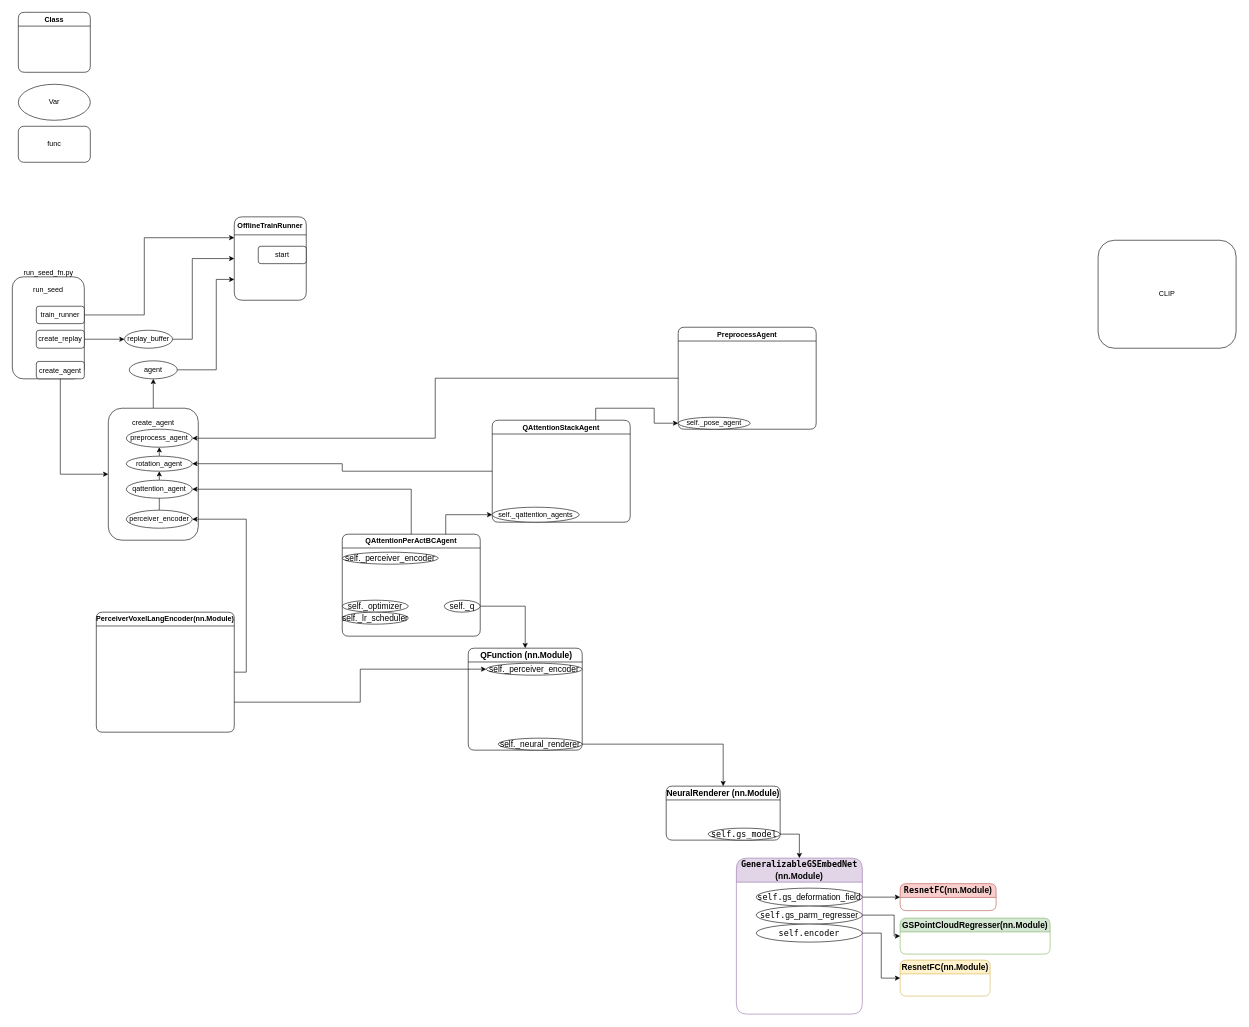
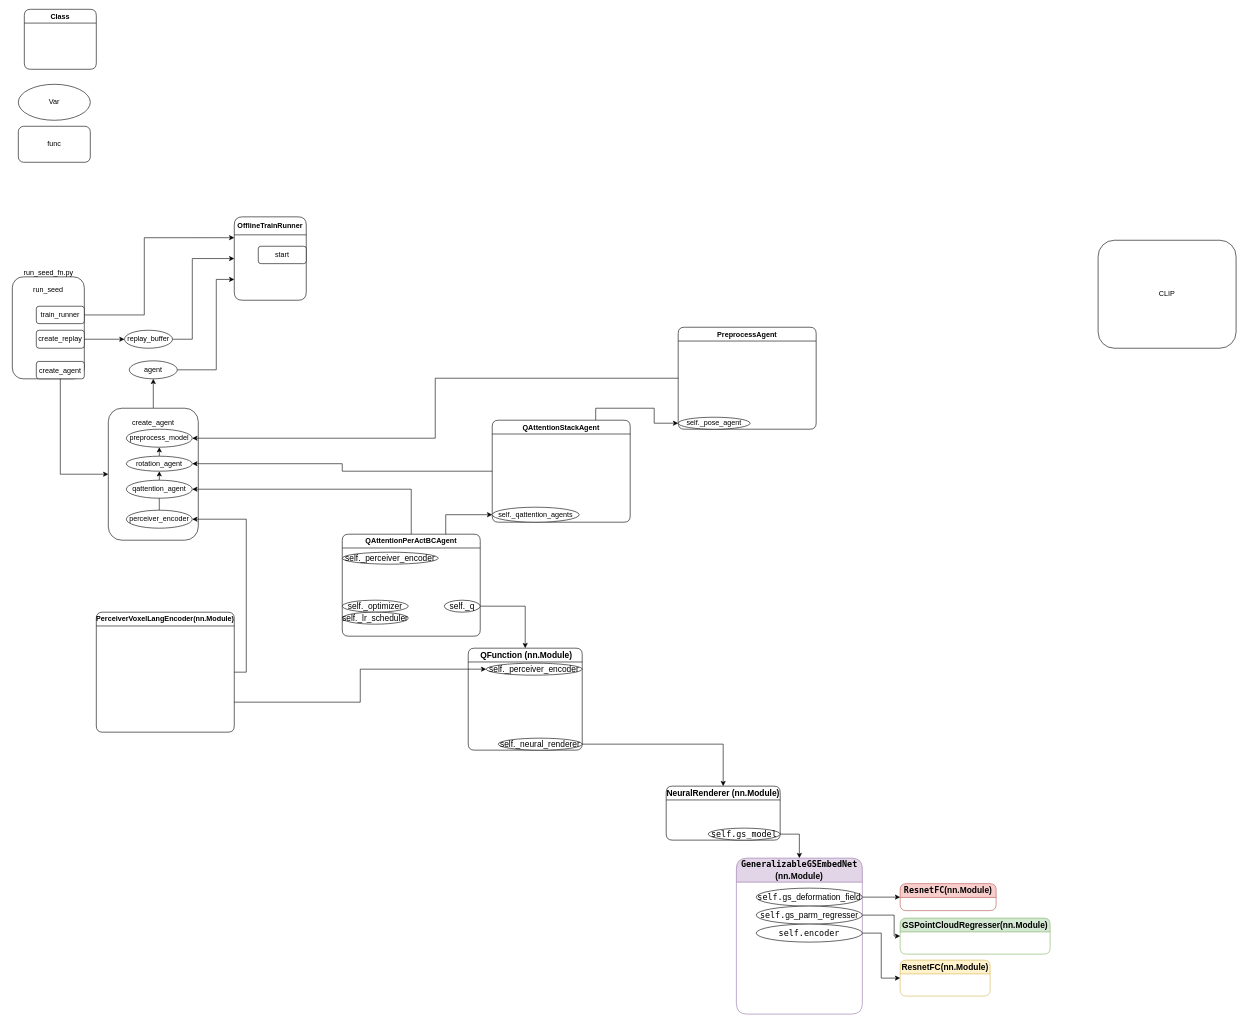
  <mxCell id="0" />
  <mxCell id="1" parent="0" />
  <mxCell id="2" value="&lt;div style=&quot;font-family: &amp;quot;Droid Sans Mono&amp;quot;, &amp;quot;monospace&amp;quot;, monospace; font-size: 14px; line-height: 19px; white-space: pre;&quot;&gt;&lt;b style=&quot;background-color: initial;&quot;&gt;ResnetFC&lt;/b&gt;&lt;span style=&quot;background-color: initial; font-family: Helvetica; white-space: normal;&quot;&gt;(nn.Module)&lt;/span&gt;&lt;br&gt;&lt;/div&gt;" style="rounded=1;whiteSpace=wrap;html=1;fillColor=#f8cecc;strokeColor=#b85450;shape=swimlane;fontStyle=1;startSize=23;" parent="1" vertex="1"><mxGeometry x="1500" y="1472.5" width="160" height="45" as="geometry" /></mxCell>
  <mxCell id="3" value="&lt;div style=&quot;font-family: &amp;quot;Droid Sans Mono&amp;quot;, &amp;quot;monospace&amp;quot;, monospace; font-size: 14px; line-height: 19px; white-space: pre;&quot;&gt;&lt;div style=&quot;line-height: 19px;&quot;&gt;&lt;div style=&quot;line-height: 19px;&quot;&gt;GeneralizableGSEmbedNet&lt;/div&gt;&lt;div style=&quot;line-height: 19px;&quot;&gt;&lt;span style=&quot;font-family: Helvetica; white-space: normal;&quot;&gt;(nn.Module)&lt;/span&gt;&lt;/div&gt;&lt;/div&gt;&lt;/div&gt;" style="rounded=1;whiteSpace=wrap;html=1;fillColor=#e1d5e7;strokeColor=#9673a6;shape=swimlane;fontStyle=1;startSize=40;" parent="1" vertex="1"><mxGeometry x="1227" y="1430" width="210" height="260" as="geometry" /></mxCell>
  <mxCell id="4" value="&lt;div style=&quot;font-size: 14px;&quot;&gt;&lt;b style=&quot;&quot;&gt;&lt;font style=&quot;font-size: 14px;&quot;&gt;GSPointCloudRegresser&lt;/font&gt;&lt;/b&gt;&lt;span style=&quot;background-color: initial;&quot;&gt;(nn.Module)&lt;/span&gt;&lt;/div&gt;" style="rounded=1;whiteSpace=wrap;html=1;fillColor=#d5e8d4;strokeColor=#82b366;shape=swimlane;fontStyle=1;startSize=23;" parent="1" vertex="1"><mxGeometry x="1500" y="1530" width="250" height="60" as="geometry" /></mxCell>
  <mxCell id="5" value="&lt;div style=&quot;font-size: 14px;&quot;&gt;&lt;font style=&quot;font-size: 14px;&quot;&gt;&lt;b&gt;ResnetFC&lt;/b&gt;&lt;/font&gt;&lt;span style=&quot;background-color: initial;&quot;&gt;(nn.Module)&lt;/span&gt;&lt;br&gt;&lt;/div&gt;" style="rounded=1;whiteSpace=wrap;html=1;fillColor=#fff2cc;strokeColor=#d6b656;shape=swimlane;fontStyle=1;startSize=23;" parent="1" vertex="1"><mxGeometry x="1500" y="1600" width="150" height="60" as="geometry" /></mxCell>
  <mxCell id="6" value="&lt;div&gt;&lt;span style=&quot;font-size: 14px; background-color: initial;&quot;&gt;NeuralRenderer&amp;nbsp;&lt;/span&gt;&lt;span style=&quot;font-size: 14px; background-color: initial;&quot;&gt;(nn.Module)&lt;/span&gt;&lt;br&gt;&lt;/div&gt;" style="rounded=1;whiteSpace=wrap;html=1;shape=swimlane;fontStyle=1;startSize=23;" parent="1" vertex="1"><mxGeometry x="1110" y="1310" width="190" height="90" as="geometry" /></mxCell>
  <mxCell id="7" style="edgeStyle=orthogonalEdgeStyle;rounded=0;orthogonalLoop=1;jettySize=auto;html=1;exitX=1;exitY=0.5;exitDx=0;exitDy=0;entryX=0.5;entryY=0;entryDx=0;entryDy=0;" parent="1" source="46" target="51" edge="1"><mxGeometry relative="1" as="geometry"><mxPoint x="390" as="sourcePoint" y="1130" /></mxGeometry></mxCell>
  <mxCell id="8" style="edgeStyle=orthogonalEdgeStyle;rounded=0;orthogonalLoop=1;jettySize=auto;html=1;exitX=1;exitY=0.5;exitDx=0;exitDy=0;" parent="1" source="53" target="6" edge="1"><mxGeometry relative="1" as="geometry"><mxPoint x="535" y="1310" as="sourcePoint" /></mxGeometry></mxCell>
  <mxCell id="9" style="edgeStyle=orthogonalEdgeStyle;rounded=0;orthogonalLoop=1;jettySize=auto;html=1;exitX=1;exitY=0.5;exitDx=0;exitDy=0;entryX=0.5;entryY=0;entryDx=0;entryDy=0;" parent="1" source="10" target="3" edge="1"><mxGeometry relative="1" as="geometry"><mxPoint x="1275" y="1560" as="sourcePoint" /></mxGeometry></mxCell>
  <mxCell id="10" value="&lt;span style=&quot;font-family: &amp;quot;Droid Sans Mono&amp;quot;, &amp;quot;monospace&amp;quot;, monospace; font-size: 14px; white-space: pre;&quot;&gt;self.gs_model&lt;/span&gt;" style="rounded=1;whiteSpace=wrap;html=1;shape=ellipse;perimeter=ellipsePerimeter;" parent="1" vertex="1"><mxGeometry x="1180" y="1380" width="120" height="20" as="geometry" /></mxCell>
  <mxCell id="11" style="edgeStyle=orthogonalEdgeStyle;rounded=0;orthogonalLoop=1;jettySize=auto;html=1;exitX=1;exitY=0.5;exitDx=0;exitDy=0;" parent="1" source="12" target="2" edge="1"><mxGeometry relative="1" as="geometry" /></mxCell>
  <mxCell id="12" value="&lt;span style=&quot;font-family: &amp;quot;Droid Sans Mono&amp;quot;, &amp;quot;monospace&amp;quot;, monospace; font-size: 14px; white-space: pre;&quot;&gt;self.&lt;/span&gt;&lt;span style=&quot;font-size: 14px;&quot;&gt;gs_deformation_field&lt;/span&gt;" style="rounded=1;whiteSpace=wrap;html=1;shape=ellipse;perimeter=ellipsePerimeter;" parent="1" vertex="1"><mxGeometry x="1260" y="1480" width="177" height="30" as="geometry" /></mxCell>
  <mxCell id="13" style="edgeStyle=orthogonalEdgeStyle;rounded=0;orthogonalLoop=1;jettySize=auto;html=1;exitX=1;exitY=0.5;exitDx=0;exitDy=0;entryX=0;entryY=0.5;entryDx=0;entryDy=0;" parent="1" source="14" target="4" edge="1"><mxGeometry relative="1" as="geometry"><Array as="points"><mxPoint x="1490" y="1525" /><mxPoint x="1490" y="1560" /></Array></mxGeometry></mxCell>
  <mxCell id="14" value="&lt;span style=&quot;font-family: &amp;quot;Droid Sans Mono&amp;quot;, &amp;quot;monospace&amp;quot;, monospace; font-size: 14px; white-space: pre;&quot;&gt;self.&lt;/span&gt;&lt;span style=&quot;font-size: 14px;&quot;&gt;gs_parm_regresser&lt;/span&gt;" style="rounded=1;whiteSpace=wrap;html=1;shape=ellipse;perimeter=ellipsePerimeter;" parent="1" vertex="1"><mxGeometry x="1260" y="1510" width="177" height="30" as="geometry" /></mxCell>
  <mxCell id="15" style="edgeStyle=orthogonalEdgeStyle;rounded=0;orthogonalLoop=1;jettySize=auto;html=1;exitX=1;exitY=0.5;exitDx=0;exitDy=0;entryX=0;entryY=0.5;entryDx=0;entryDy=0;" parent="1" source="16" target="5" edge="1"><mxGeometry relative="1" as="geometry" /></mxCell>
  <mxCell id="16" value="&lt;span style=&quot;font-family: &amp;quot;Droid Sans Mono&amp;quot;, &amp;quot;monospace&amp;quot;, monospace; font-size: 14px; white-space: pre;&quot;&gt;self.&lt;/span&gt;&lt;span style=&quot;font-family: &amp;quot;Droid Sans Mono&amp;quot;, &amp;quot;monospace&amp;quot;, monospace; font-size: 14px; white-space: pre;&quot;&gt;encoder&lt;/span&gt;" style="rounded=1;whiteSpace=wrap;html=1;shape=ellipse;perimeter=ellipsePerimeter;" parent="1" vertex="1"><mxGeometry x="1260" y="1540" width="177" height="30" as="geometry" /></mxCell>
  <mxCell id="17" value="run_seed&lt;div&gt;&lt;br&gt;&lt;/div&gt;&lt;div&gt;&lt;br&gt;&lt;/div&gt;&lt;div&gt;&lt;br&gt;&lt;/div&gt;&lt;div&gt;&lt;br&gt;&lt;/div&gt;&lt;div&gt;&lt;br&gt;&lt;/div&gt;&lt;div&gt;&lt;br&gt;&lt;/div&gt;&lt;div&gt;&lt;br&gt;&lt;/div&gt;&lt;div&gt;&lt;br&gt;&lt;/div&gt;&lt;div&gt;&lt;br&gt;&lt;/div&gt;" style="rounded=1;whiteSpace=wrap;html=1;" parent="1" vertex="1"><mxGeometry x="20" y="461" width="120" height="170" as="geometry" /></mxCell>
  <mxCell id="18" style="edgeStyle=orthogonalEdgeStyle;rounded=0;orthogonalLoop=1;jettySize=auto;html=1;exitX=1;exitY=0.5;exitDx=0;exitDy=0;entryX=0;entryY=0.25;entryDx=0;entryDy=0;" parent="1" source="19" target="20" edge="1"><mxGeometry relative="1" as="geometry"><mxPoint x="390" y="410" as="targetPoint" /><Array as="points"><mxPoint x="240" y="525" /><mxPoint x="240" y="396" /><mxPoint x="390" y="396" /></Array></mxGeometry></mxCell>
  <mxCell id="19" value="train_runner" style="rounded=1;whiteSpace=wrap;html=1;" parent="1" vertex="1"><mxGeometry x="60" y="510" width="80" height="29" as="geometry" /></mxCell>
  <mxCell id="20" value="OfflineTrainRunner" style="rounded=1;whiteSpace=wrap;html=1;shape=swimlane;fontStyle=1;startSize=30;" parent="1" vertex="1"><mxGeometry x="390" y="361" width="120" height="139" as="geometry" /></mxCell>
  <mxCell id="21" value="start" style="rounded=1;whiteSpace=wrap;html=1;" parent="20" vertex="1"><mxGeometry x="40" y="49" width="80" height="29" as="geometry" /></mxCell>
  <mxCell id="22" style="edgeStyle=orthogonalEdgeStyle;rounded=0;orthogonalLoop=1;jettySize=auto;html=1;exitX=0.5;exitY=1;exitDx=0;exitDy=0;entryX=0;entryY=0.5;entryDx=0;entryDy=0;elbow=vertical;" parent="1" source="23" target="25" edge="1"><mxGeometry relative="1" as="geometry"><mxPoint x="130" y="770" as="targetPoint" /></mxGeometry></mxCell>
  <mxCell id="23" value="create_agent" style="rounded=1;whiteSpace=wrap;html=1;" parent="1" vertex="1"><mxGeometry x="60" y="602" width="80" height="29" as="geometry" /></mxCell>
  <mxCell id="24" style="edgeStyle=orthogonalEdgeStyle;rounded=0;orthogonalLoop=1;jettySize=auto;html=1;exitX=0.5;exitY=0;exitDx=0;exitDy=0;entryX=0.5;entryY=1;entryDx=0;entryDy=0;" parent="1" source="25" target="64" edge="1"><mxGeometry relative="1" as="geometry" /></mxCell>
  <mxCell id="25" value="create_agent&lt;div&gt;&lt;br&gt;&lt;/div&gt;&lt;div&gt;&lt;br&gt;&lt;/div&gt;&lt;div&gt;&lt;br&gt;&lt;/div&gt;&lt;div&gt;&lt;br&gt;&lt;/div&gt;&lt;div&gt;&lt;br&gt;&lt;/div&gt;&lt;div&gt;&lt;br&gt;&lt;/div&gt;&lt;div&gt;&lt;br&gt;&lt;/div&gt;&lt;div&gt;&lt;br&gt;&lt;/div&gt;&lt;div&gt;&lt;br&gt;&lt;/div&gt;&lt;div&gt;&lt;br&gt;&lt;/div&gt;&lt;div&gt;&lt;br&gt;&lt;/div&gt;&lt;div&gt;&lt;br&gt;&lt;/div&gt;" style="rounded=1;whiteSpace=wrap;html=1;" parent="1" vertex="1"><mxGeometry x="180" y="680" width="150" height="220" as="geometry" /></mxCell>
  <mxCell id="26" style="edgeStyle=orthogonalEdgeStyle;rounded=0;orthogonalLoop=1;jettySize=auto;html=1;exitX=1;exitY=0.5;exitDx=0;exitDy=0;entryX=0;entryY=0.5;entryDx=0;entryDy=0;endArrow=none;endFill=0;startArrow=classic;startFill=1;" parent="1" source="27" target="37" edge="1"><mxGeometry relative="1" as="geometry" /></mxCell>
- <mxCell id="27" value="preprocess_agent" style="rounded=1;whiteSpace=wrap;html=1;shape=ellipse;perimeter=ellipsePerimeter;" parent="1" vertex="1"><mxGeometry x="210" y="715" width="110" height="30" as="geometry" /></mxCell>
+ <mxCell id="27" value="preprocess_model" style="rounded=1;whiteSpace=wrap;html=1;shape=ellipse;perimeter=ellipsePerimeter;" parent="1" vertex="1"><mxGeometry x="210" y="715" width="110" height="30" as="geometry" /></mxCell>
  <mxCell id="28" style="edgeStyle=orthogonalEdgeStyle;rounded=0;orthogonalLoop=1;jettySize=auto;html=1;exitX=0.5;exitY=0;exitDx=0;exitDy=0;entryX=0.5;entryY=1;entryDx=0;entryDy=0;" parent="1" source="30" target="27" edge="1"><mxGeometry relative="1" as="geometry" /></mxCell>
  <mxCell id="29" style="edgeStyle=orthogonalEdgeStyle;rounded=0;orthogonalLoop=1;jettySize=auto;html=1;exitX=1;exitY=0.5;exitDx=0;exitDy=0;entryX=0;entryY=0.5;entryDx=0;entryDy=0;startArrow=classic;startFill=1;endArrow=none;endFill=0;" parent="1" source="30" target="35" edge="1"><mxGeometry relative="1" as="geometry" /></mxCell>
  <mxCell id="30" value="rotation_agent" style="rounded=1;whiteSpace=wrap;html=1;shape=ellipse;perimeter=ellipsePerimeter;" parent="1" vertex="1"><mxGeometry x="210" y="760" width="110" height="25" as="geometry" /></mxCell>
  <mxCell id="31" style="edgeStyle=orthogonalEdgeStyle;rounded=0;orthogonalLoop=1;jettySize=auto;html=1;exitX=1;exitY=0.5;exitDx=0;exitDy=0;endArrow=none;endFill=0;startArrow=classic;startFill=1;" parent="1" source="33" target="45" edge="1"><mxGeometry relative="1" as="geometry" /></mxCell>
  <mxCell id="32" style="edgeStyle=orthogonalEdgeStyle;rounded=0;orthogonalLoop=1;jettySize=auto;html=1;exitX=0.5;exitY=0;exitDx=0;exitDy=0;entryX=0.5;entryY=1;entryDx=0;entryDy=0;" parent="1" source="33" target="30" edge="1"><mxGeometry relative="1" as="geometry" /></mxCell>
  <mxCell id="33" value="qattention_agent" style="rounded=1;whiteSpace=wrap;html=1;shape=ellipse;perimeter=ellipsePerimeter;" parent="1" vertex="1"><mxGeometry x="210" y="800" width="110" height="30" as="geometry" /></mxCell>
  <mxCell id="34" style="edgeStyle=orthogonalEdgeStyle;rounded=0;orthogonalLoop=1;jettySize=auto;html=1;exitX=0.75;exitY=0;exitDx=0;exitDy=0;" parent="1" source="35" target="38" edge="1"><mxGeometry relative="1" as="geometry" /></mxCell>
  <mxCell id="35" value="QAttentionStackAgent" style="rounded=1;whiteSpace=wrap;html=1;shadow=0;glass=0;shape=swimlane;fontStyle=1;startSize=23;" parent="1" vertex="1"><mxGeometry x="820" y="700" width="230" height="170" as="geometry" /></mxCell>
  <mxCell id="36" value="self._qattention_agents" style="rounded=1;whiteSpace=wrap;html=1;shape=ellipse;perimeter=ellipsePerimeter;" parent="35" vertex="1"><mxGeometry y="145" width="145" height="25" as="geometry" /></mxCell>
  <mxCell id="37" value="PreprocessAgent" style="rounded=1;whiteSpace=wrap;html=1;shadow=0;glass=0;shape=swimlane;fontStyle=1;startSize=23;" parent="1" vertex="1"><mxGeometry x="1130" y="545" width="230" height="170" as="geometry" /></mxCell>
  <mxCell id="38" value="self._pose_agent" style="rounded=1;whiteSpace=wrap;html=1;shape=ellipse;perimeter=ellipsePerimeter;" parent="37" vertex="1"><mxGeometry y="150" width="120" height="20" as="geometry" /></mxCell>
  <mxCell id="39" style="edgeStyle=orthogonalEdgeStyle;rounded=0;orthogonalLoop=1;jettySize=auto;html=1;exitX=1;exitY=0.5;exitDx=0;exitDy=0;entryX=1;entryY=0.5;entryDx=0;entryDy=0;startArrow=classic;startFill=1;endArrow=none;endFill=0;" parent="1" source="41" target="43" edge="1"><mxGeometry relative="1" as="geometry" /></mxCell>
  <mxCell id="40" style="edgeStyle=orthogonalEdgeStyle;rounded=0;orthogonalLoop=1;jettySize=auto;html=1;exitX=0.5;exitY=0;exitDx=0;exitDy=0;entryX=0.5;entryY=1;entryDx=0;entryDy=0;endArrow=none;" parent="1" source="41" target="33" edge="1"><mxGeometry relative="1" as="geometry" /></mxCell>
  <mxCell id="41" value="perceiver_encoder" style="rounded=1;whiteSpace=wrap;html=1;shape=ellipse;perimeter=ellipsePerimeter;" parent="1" vertex="1"><mxGeometry x="210" y="850" width="110" height="30" as="geometry" /></mxCell>
  <mxCell id="42" style="edgeStyle=orthogonalEdgeStyle;rounded=0;orthogonalLoop=1;jettySize=auto;html=1;exitX=1;exitY=0.75;exitDx=0;exitDy=0;entryX=0;entryY=0.5;entryDx=0;entryDy=0;" parent="1" source="43" target="52" edge="1"><mxGeometry relative="1" as="geometry" /></mxCell>
  <mxCell id="43" value="PerceiverVoxelLangEncoder(nn.Module)" style="rounded=1;whiteSpace=wrap;html=1;shadow=0;glass=0;shape=swimlane;fontStyle=1;startSize=23;" parent="1" vertex="1"><mxGeometry x="160" y="1020" width="230" height="200" as="geometry" /></mxCell>
  <mxCell id="44" value="" style="group" parent="1" vertex="1" connectable="0"><mxGeometry x="570" y="890" width="230" height="230" as="geometry" /></mxCell>
  <mxCell id="45" value="QAttentionPerActBCAgent" style="rounded=1;whiteSpace=wrap;html=1;shadow=0;glass=0;shape=swimlane;fontStyle=1;startSize=23;" parent="44" vertex="1"><mxGeometry width="230" height="170" as="geometry" /></mxCell>
  <mxCell id="46" value="&lt;span style=&quot;font-size: 14px;&quot;&gt;self._q&lt;/span&gt;" style="rounded=1;whiteSpace=wrap;html=1;shape=ellipse;perimeter=ellipsePerimeter;" parent="44" vertex="1"><mxGeometry x="170" y="110" width="60" height="20" as="geometry" /></mxCell>
  <mxCell id="47" value="&lt;span style=&quot;font-size: 14px;&quot;&gt;self._optimizer&lt;/span&gt;" style="rounded=1;whiteSpace=wrap;html=1;shape=ellipse;perimeter=ellipsePerimeter;" parent="44" vertex="1"><mxGeometry y="110" width="110" height="20" as="geometry" /></mxCell>
  <mxCell id="48" value="&lt;span style=&quot;font-size: 14px;&quot;&gt;self._lr_scheduler&lt;/span&gt;" style="rounded=1;whiteSpace=wrap;html=1;shape=ellipse;perimeter=ellipsePerimeter;" parent="44" vertex="1"><mxGeometry y="130" width="110" height="20" as="geometry" /></mxCell>
  <mxCell id="49" value="&lt;font style=&quot;font-size: 14px;&quot;&gt;self._perceiver_encoder&lt;/font&gt;" style="rounded=1;whiteSpace=wrap;html=1;shape=ellipse;perimeter=ellipsePerimeter;" parent="44" vertex="1"><mxGeometry y="30.0" width="160" height="20" as="geometry" /></mxCell>
  <mxCell id="50" value="" style="group" parent="1" vertex="1" connectable="0"><mxGeometry x="780" y="1110" width="190" height="140" as="geometry" /></mxCell>
  <mxCell id="51" value="&lt;div&gt;&lt;font style=&quot;background-color: initial; font-size: 14px;&quot;&gt;&amp;nbsp;QFunction&amp;nbsp;&lt;/font&gt;&lt;span style=&quot;background-color: initial; font-size: 14px;&quot;&gt;(nn.Module)&lt;/span&gt;&lt;/div&gt;" style="rounded=1;whiteSpace=wrap;html=1;shape=swimlane;fontStyle=1;startSize=23;" parent="50" vertex="1"><mxGeometry y="-30" width="190" height="170" as="geometry" /></mxCell>
  <mxCell id="52" value="&lt;font style=&quot;font-size: 14px;&quot;&gt;self._perceiver_encoder&lt;/font&gt;" style="rounded=1;whiteSpace=wrap;html=1;shape=ellipse;perimeter=ellipsePerimeter;" vertex="1" parent="51"><mxGeometry x="30" y="25" width="160" height="20" as="geometry" /></mxCell>
  <mxCell id="53" value="&lt;span style=&quot;font-size: 14px;&quot;&gt;self._neural_renderer&lt;/span&gt;" style="rounded=1;whiteSpace=wrap;html=1;shape=ellipse;perimeter=ellipsePerimeter;" parent="51" vertex="1"><mxGeometry x="50" y="150" width="140" height="20" as="geometry" /></mxCell>
  <mxCell id="54" value="CLIP" style="rounded=1;whiteSpace=wrap;html=1;shadow=0;glass=0;" parent="1" vertex="1"><mxGeometry x="1830" y="400" width="230" height="180" as="geometry" /></mxCell>
  <mxCell id="55" style="edgeStyle=orthogonalEdgeStyle;rounded=0;orthogonalLoop=1;jettySize=auto;html=1;exitX=1;exitY=0.5;exitDx=0;exitDy=0;entryX=0;entryY=0.5;entryDx=0;entryDy=0;" parent="1" source="56" target="58" edge="1"><mxGeometry relative="1" as="geometry" /></mxCell>
  <mxCell id="56" value="create_replay" style="rounded=1;whiteSpace=wrap;html=1;" parent="1" vertex="1"><mxGeometry x="60" y="550" width="80" height="30" as="geometry" /></mxCell>
  <mxCell id="57" style="edgeStyle=orthogonalEdgeStyle;rounded=0;orthogonalLoop=1;jettySize=auto;html=1;exitX=1;exitY=0.5;exitDx=0;exitDy=0;entryX=0;entryY=0.5;entryDx=0;entryDy=0;" parent="1" source="58" target="20" edge="1"><mxGeometry relative="1" as="geometry"><mxPoint x="390" y="436" as="targetPoint" /><Array as="points"><mxPoint x="320" y="565" /><mxPoint x="320" y="431" /><mxPoint x="390" y="431" /></Array></mxGeometry></mxCell>
  <mxCell id="58" value="replay_buffer" style="rounded=1;whiteSpace=wrap;html=1;shape=ellipse;perimeter=ellipsePerimeter;" parent="1" vertex="1"><mxGeometry x="207" y="550" width="80" height="30" as="geometry" /></mxCell>
- <mxCell id="59" value="Class" style="rounded=1;whiteSpace=wrap;html=1;shape=swimlane;fontStyle=1;startSize=23;" parent="1" vertex="1"><mxGeometry x="30" y="20" width="120" height="100" as="geometry" /></mxCell>
+ <mxCell id="59" value="Class" style="rounded=1;whiteSpace=wrap;html=1;shape=swimlane;fontStyle=1;startSize=23;" parent="1" vertex="1"><mxGeometry x="40" y="15" width="120" height="100" as="geometry" /></mxCell>
  <mxCell id="60" value="Var" style="rounded=1;whiteSpace=wrap;html=1;shape=ellipse;perimeter=ellipsePerimeter;" parent="1" vertex="1"><mxGeometry x="30" y="140" width="120" height="60" as="geometry" /></mxCell>
  <mxCell id="61" value="func" style="rounded=1;whiteSpace=wrap;html=1;shape=label;" parent="1" vertex="1"><mxGeometry x="30" y="210" width="120" height="60" as="geometry" /></mxCell>
  <mxCell id="62" value="run_seed_fn.py" style="text;html=1;align=center;verticalAlign=middle;resizable=0;points=[];autosize=1;strokeColor=none;fillColor=none;" parent="1" vertex="1"><mxGeometry x="25" y="439" width="110" height="30" as="geometry" /></mxCell>
  <mxCell id="63" style="edgeStyle=orthogonalEdgeStyle;rounded=0;orthogonalLoop=1;jettySize=auto;html=1;exitX=1;exitY=0.5;exitDx=0;exitDy=0;entryX=0;entryY=0.75;entryDx=0;entryDy=0;" parent="1" source="64" target="20" edge="1"><mxGeometry relative="1" as="geometry"><mxPoint x="390" y="460" as="targetPoint" /><Array as="points"><mxPoint x="360" y="616" /><mxPoint x="360" y="465" /><mxPoint x="390" y="465" /></Array></mxGeometry></mxCell>
  <mxCell id="64" value="agent" style="rounded=1;whiteSpace=wrap;html=1;shape=ellipse;perimeter=ellipsePerimeter;" parent="1" vertex="1"><mxGeometry x="215" y="601" width="80" height="30" as="geometry" /></mxCell>
  <mxCell id="65" style="edgeStyle=orthogonalEdgeStyle;rounded=0;orthogonalLoop=1;jettySize=auto;html=1;exitX=0.75;exitY=0;exitDx=0;exitDy=0;entryX=0;entryY=0.5;entryDx=0;entryDy=0;" parent="1" source="45" target="36" edge="1"><mxGeometry relative="1" as="geometry" /></mxCell>
